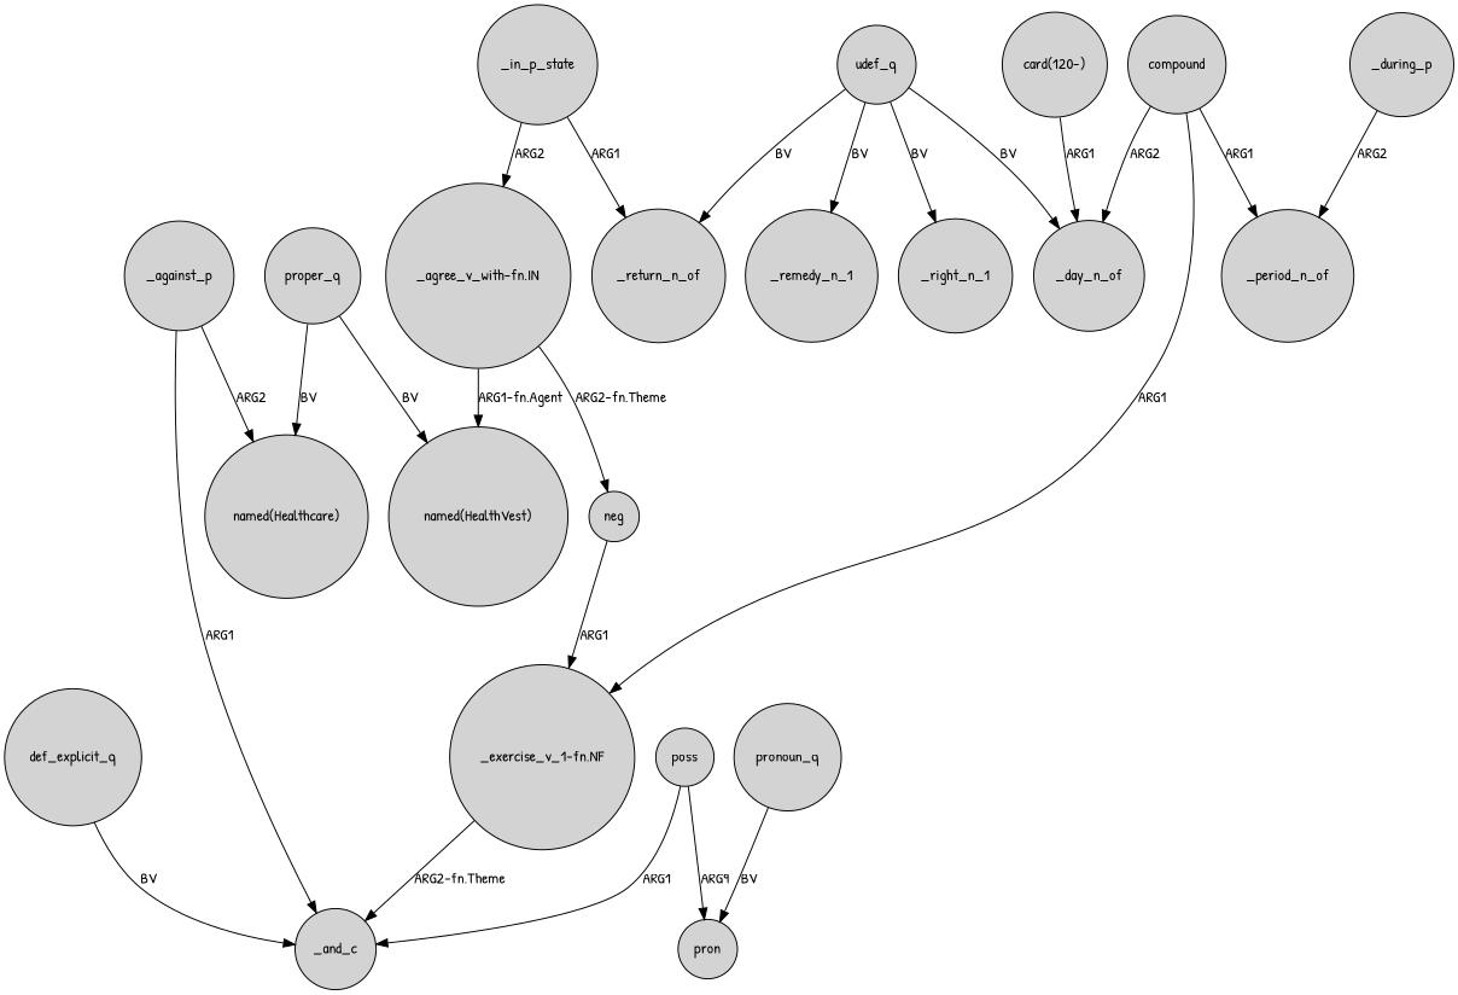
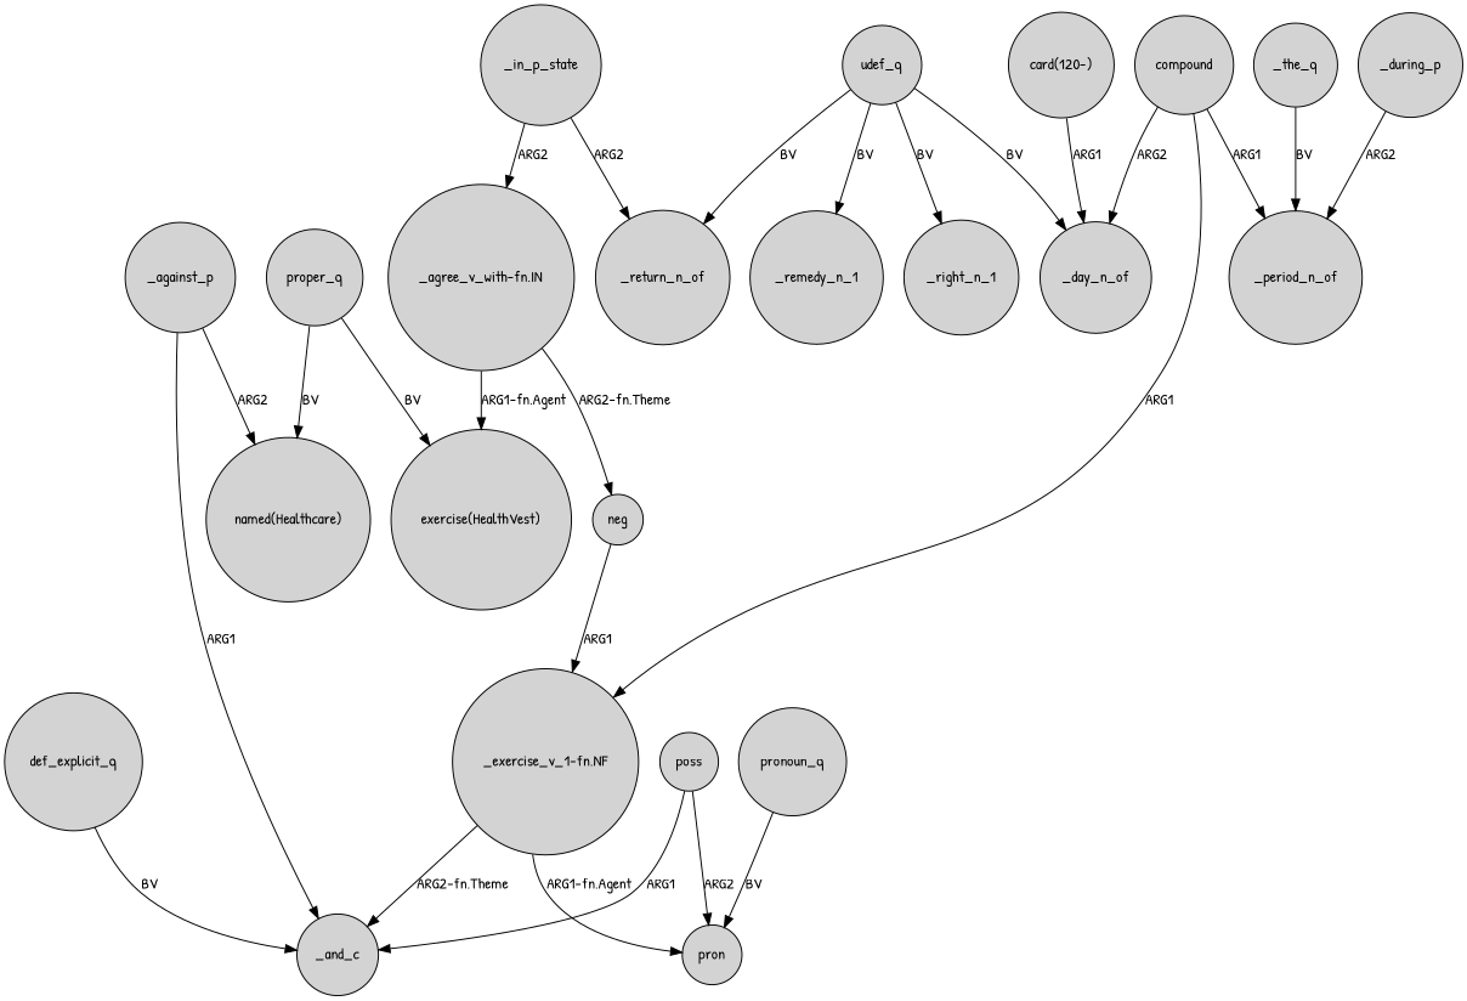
  digraph {
    fontname="Patrick Hand"
    node [fontname="Patrick Hand" shape=circle style=filled]
    edge [fontname="Patrick Hand"]
    poss
    pron
    _and_c
    _against_p
    "named(Healthcare)"
    def_explicit_q
    udef_q
    _remedy_n_1
    _return_n_of
    _day_n_of
    _right_n_1
    "_agree_v_with-fn.IN"
    neg
-   "named(HealthVest)"
+   "named(HealthVest)" [label="exercise(HealthVest)"]
    "_exercise_v_1-fn.NF"
    _in_p_state
    compound
    _period_n_of
+   _the_q
    pronoun_q
    "card(120-)"
    _during_p
    proper_q
-   poss -> pron [label=ARG9]
+   poss -> pron [label=ARG2]
    poss -> _and_c [label=ARG1]
    _against_p -> _and_c [label=ARG1]
    _against_p -> "named(Healthcare)" [label=ARG2]
    def_explicit_q -> _and_c [label=BV]
    udef_q -> _remedy_n_1 [label=BV]
    udef_q -> _return_n_of [label=BV]
    udef_q -> _day_n_of [label=BV]
    udef_q -> _right_n_1 [label=BV]
    "_agree_v_with-fn.IN" -> neg [label="ARG2-fn.Theme"]
    "_agree_v_with-fn.IN" -> "named(HealthVest)" [label="ARG1-fn.Agent"]
    neg -> "_exercise_v_1-fn.NF" [label=ARG1]
+   "_exercise_v_1-fn.NF" -> pron [label="ARG1-fn.Agent"]
    "_exercise_v_1-fn.NF" -> _and_c [label="ARG2-fn.Theme"]
-   _in_p_state -> _return_n_of [label=ARG1]
+   _in_p_state -> _return_n_of [label=ARG2]
    _in_p_state -> "_agree_v_with-fn.IN" [label=ARG2]
    compound -> _day_n_of [label=ARG2]
    compound -> "_exercise_v_1-fn.NF" [label=ARG1]
    compound -> _period_n_of [label=ARG1]
+   _the_q -> _period_n_of [label=BV]
    pronoun_q -> pron [label=BV]
    "card(120-)" -> _day_n_of [label=ARG1]
    _during_p -> _period_n_of [label=ARG2]
    proper_q -> "named(Healthcare)" [label=BV]
    proper_q -> "named(HealthVest)" [label=BV]
  }
